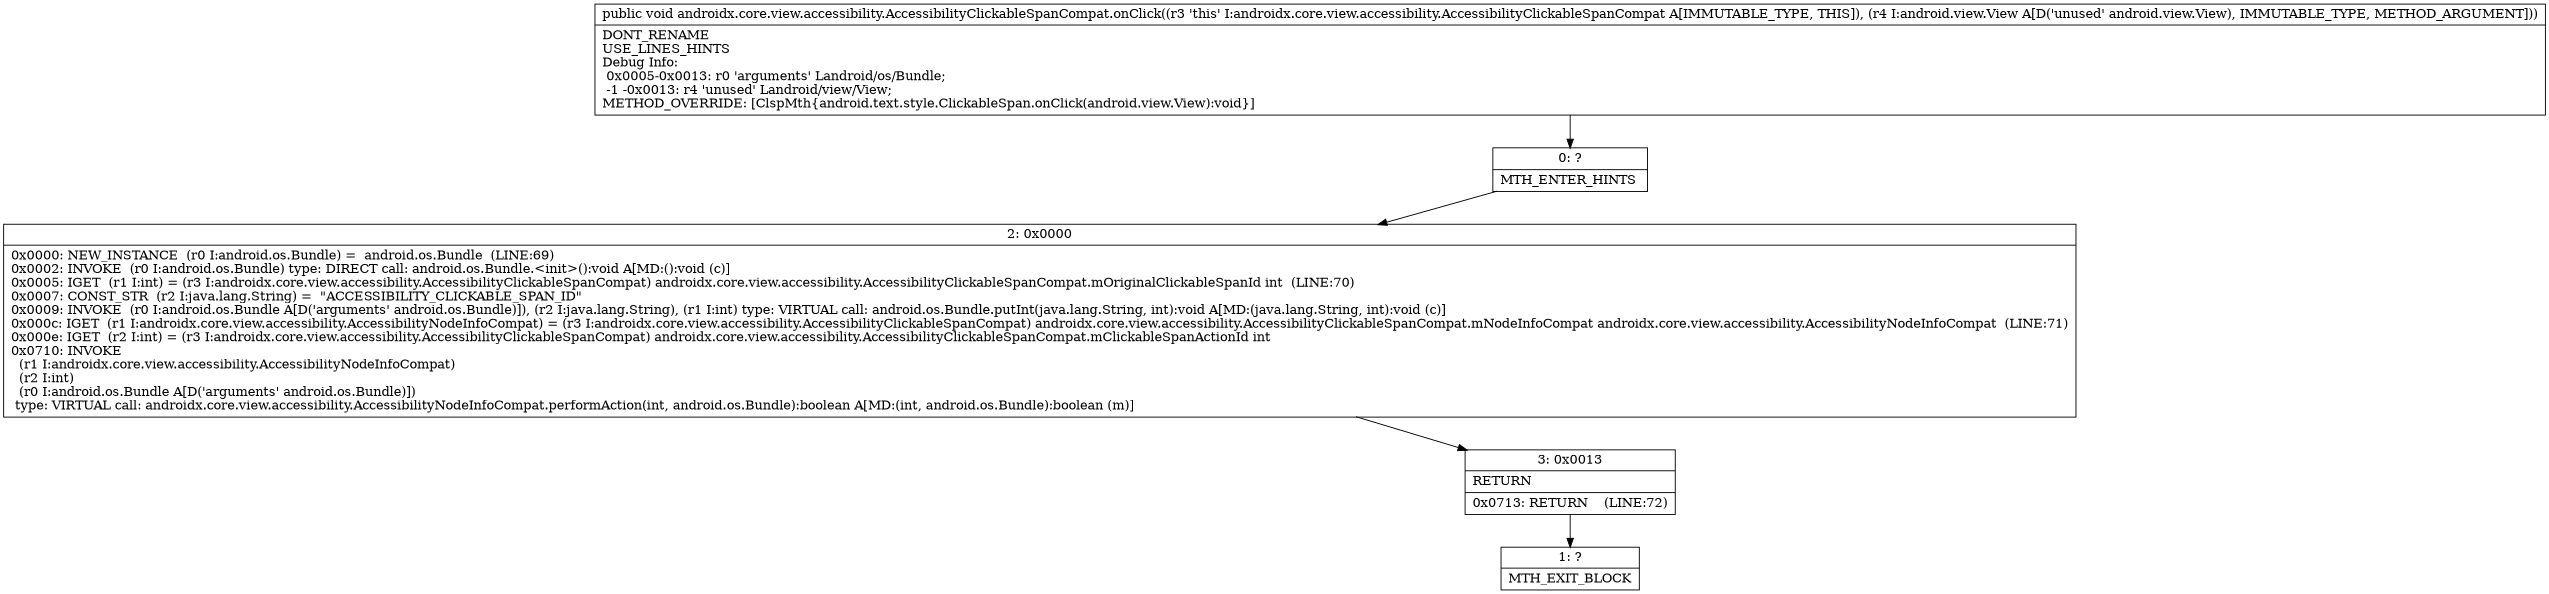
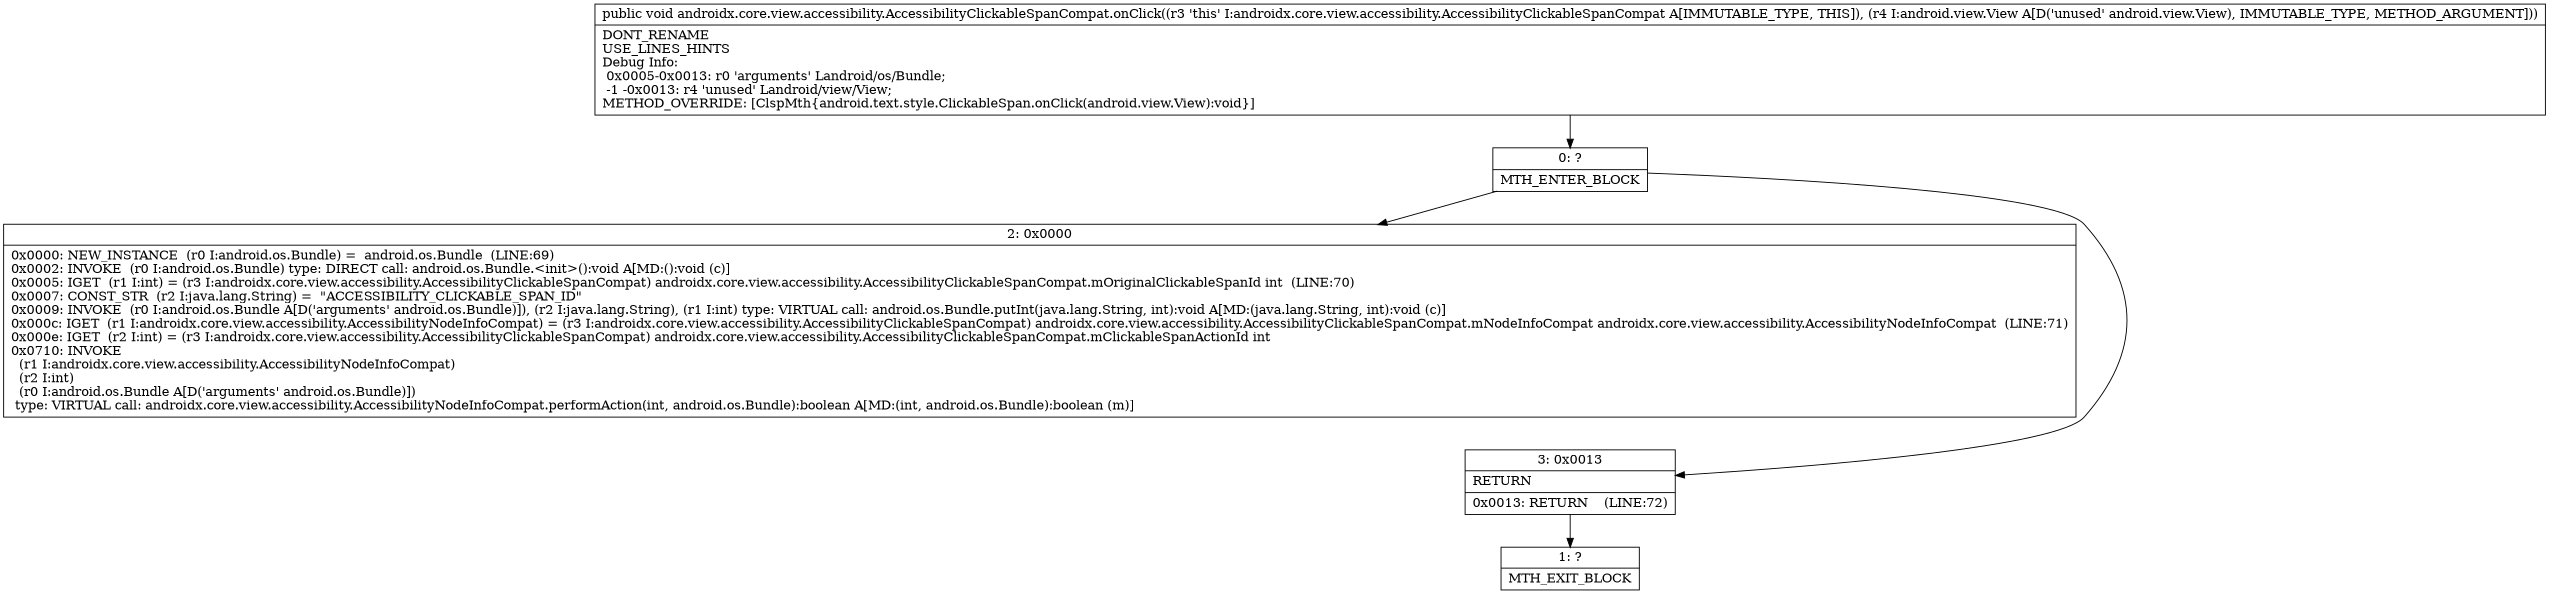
  digraph {
    node [shape=record]
-   n1 [label="{0\:\ ?|MTH_ENTER_HINTS\l}"]
+   n1 [label="{0\:\ ?|MTH_ENTER_BLOCK\l}"]
    n2 [label="{2\:\ 0x0000|0x0000: NEW_INSTANCE  (r0 I:android.os.Bundle) =  android.os.Bundle  (LINE:69)\l0x0002: INVOKE  (r0 I:android.os.Bundle) type: DIRECT call: android.os.Bundle.\<init\>():void A[MD:():void (c)]\l0x0005: IGET  (r1 I:int) = (r3 I:androidx.core.view.accessibility.AccessibilityClickableSpanCompat) androidx.core.view.accessibility.AccessibilityClickableSpanCompat.mOriginalClickableSpanId int  (LINE:70)\l0x0007: CONST_STR  (r2 I:java.lang.String) =  \"ACCESSIBILITY_CLICKABLE_SPAN_ID\" \l0x0009: INVOKE  (r0 I:android.os.Bundle A[D('arguments' android.os.Bundle)]), (r2 I:java.lang.String), (r1 I:int) type: VIRTUAL call: android.os.Bundle.putInt(java.lang.String, int):void A[MD:(java.lang.String, int):void (c)]\l0x000c: IGET  (r1 I:androidx.core.view.accessibility.AccessibilityNodeInfoCompat) = (r3 I:androidx.core.view.accessibility.AccessibilityClickableSpanCompat) androidx.core.view.accessibility.AccessibilityClickableSpanCompat.mNodeInfoCompat androidx.core.view.accessibility.AccessibilityNodeInfoCompat  (LINE:71)\l0x000e: IGET  (r2 I:int) = (r3 I:androidx.core.view.accessibility.AccessibilityClickableSpanCompat) androidx.core.view.accessibility.AccessibilityClickableSpanCompat.mClickableSpanActionId int \l0x0710: INVOKE  \l  (r1 I:androidx.core.view.accessibility.AccessibilityNodeInfoCompat)\l  (r2 I:int)\l  (r0 I:android.os.Bundle A[D('arguments' android.os.Bundle)])\l type: VIRTUAL call: androidx.core.view.accessibility.AccessibilityNodeInfoCompat.performAction(int, android.os.Bundle):boolean A[MD:(int, android.os.Bundle):boolean (m)]\l}"]
-   n3 [label="{3\:\ 0x0013|RETURN\l|0x0713: RETURN    (LINE:72)\l}"]
+   n3 [label="{3\:\ 0x0013|RETURN\l|0x0013: RETURN    (LINE:72)\l}"]
    n4 [label="{1\:\ ?|MTH_EXIT_BLOCK\l}"]
    n5 [label="{public void androidx.core.view.accessibility.AccessibilityClickableSpanCompat.onClick((r3 'this' I:androidx.core.view.accessibility.AccessibilityClickableSpanCompat A[IMMUTABLE_TYPE, THIS]), (r4 I:android.view.View A[D('unused' android.view.View), IMMUTABLE_TYPE, METHOD_ARGUMENT]))  | DONT_RENAME\lUSE_LINES_HINTS\lDebug Info:\l  0x0005\-0x0013: r0 'arguments' Landroid\/os\/Bundle;\l  \-1 \-0x0013: r4 'unused' Landroid\/view\/View;\lMETHOD_OVERRIDE: [ClspMth\{android.text.style.ClickableSpan.onClick(android.view.View):void\}]\l}"]
    n1 -> n2
-   n2 -> n3
+   n1 -> n3
    n3 -> n4
    n5 -> n1
  }
